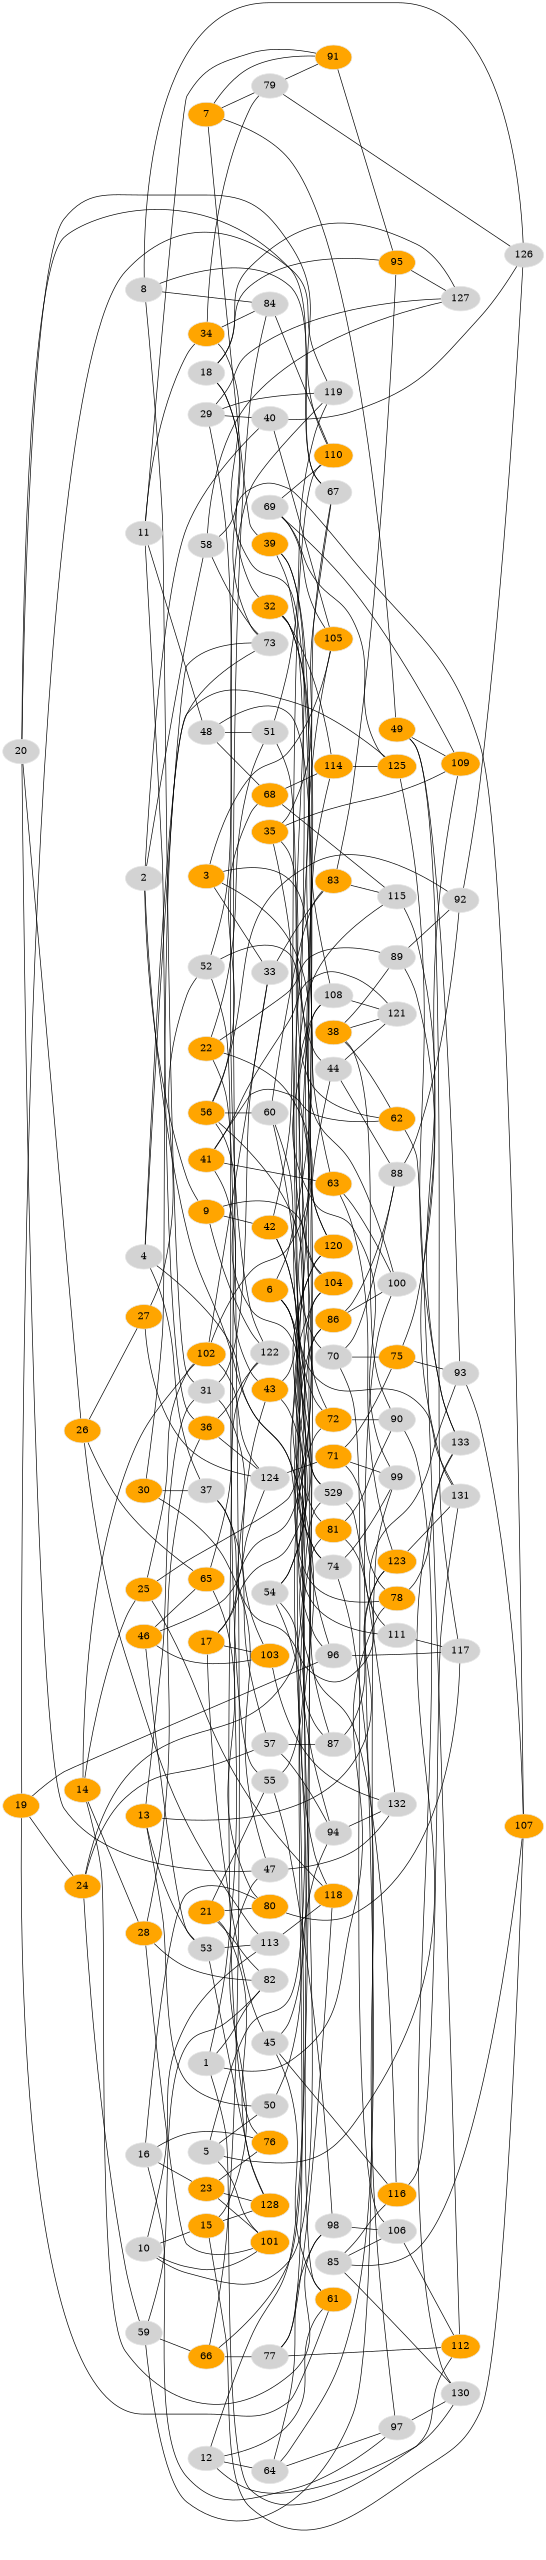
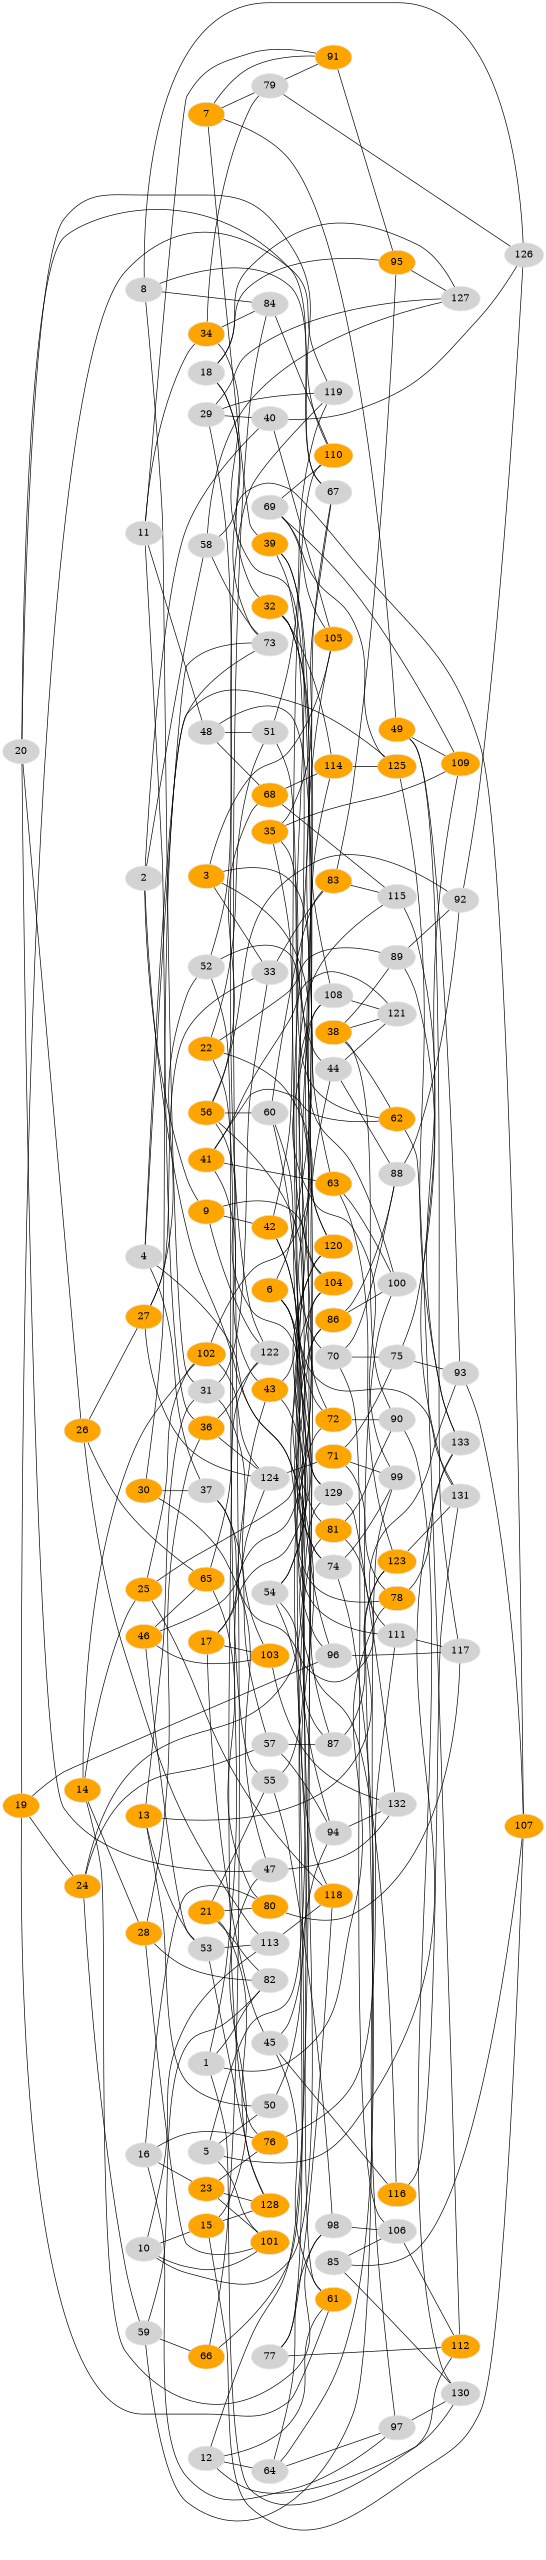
  graph {
    rankdir=LR
    node [color=gray90 fillcolor=lightgrey style=filled]
    43 [fillcolor=orange]
    1
    78 [fillcolor=orange]
    82
    130
    67
    96
    133
    9 [fillcolor=orange]
    2
    40
    58
    118 [fillcolor=orange]
    42 [fillcolor=orange]
    104 [fillcolor=orange]
    122
    105 [fillcolor=orange]
    126
    73
    107 [fillcolor=orange]
    127
    3 [fillcolor=orange]
    33
    99
    100
    83 [fillcolor=orange]
    4
    37
    116 [fillcolor=orange]
    125 [fillcolor=orange]
    57
    87
    131
    5
    50
    86 [fillcolor=orange]
    101 [fillcolor=orange]
    94
    88
    6 [fillcolor=orange]
    74
    111
    97
    117
    7 [fillcolor=orange]
    39 [fillcolor=orange]
    49 [fillcolor=orange]
    79
    91 [fillcolor=orange]
    44
    108
    72 [fillcolor=orange]
    109 [fillcolor=orange]
    93
    95 [fillcolor=orange]
    8
    31
    84
    103 [fillcolor=orange]
    110 [fillcolor=orange]
    81 [fillcolor=orange]
    10
    15 [fillcolor=orange]
    113
-   129 [label=529]
+   129
    47
    128 [fillcolor=orange]
    132
    11
    34 [fillcolor=orange]
    36 [fillcolor=orange]
    48
    63 [fillcolor=orange]
    124
    120 [fillcolor=orange]
    51
    68 [fillcolor=orange]
    61 [fillcolor=orange]
    12
    64
    112 [fillcolor=orange]
    114 [fillcolor=orange]
    98
    13 [fillcolor=orange]
    53
    123 [fillcolor=orange]
    14 [fillcolor=orange]
    25 [fillcolor=orange]
    28 [fillcolor=orange]
    102 [fillcolor=orange]
    115
    106
    23 [fillcolor=orange]
    16
    76 [fillcolor=orange]
    80 [fillcolor=orange]
    17 [fillcolor=orange]
    45
    121
    18
    32 [fillcolor=orange]
    19 [fillcolor=orange]
    24 [fillcolor=orange]
    119
    59
    20
    26 [fillcolor=orange]
    27 [fillcolor=orange]
    65 [fillcolor=orange]
    21 [fillcolor=orange]
    55
    22 [fillcolor=orange]
    70
    89
-   75 [fillcolor=orange]
+   75
    92
    66 [fillcolor=orange]
    52
    71 [fillcolor=orange]
    29
    30 [fillcolor=orange]
    90
    35 [fillcolor=orange]
    62 [fillcolor=orange]
    38 [fillcolor=orange]
    41 [fillcolor=orange]
    46 [fillcolor=orange]
    54
    56 [fillcolor=orange]
    60
    77
    69
    85
    43 -- 67
    43 -- 96
    1 -- 43
    1 -- 78
    1 -- 82
    1 -- 130
    78 -- 133
    96 -- 117
    9 -- 42
    9 -- 104
    9 -- 122
    2 -- 9
    2 -- 40
    2 -- 58
    2 -- 118
    40 -- 105
    40 -- 126
    58 -- 73
    58 -- 107
    58 -- 127
    42 -- 74
    42 -- 110
    42 -- 81
    3 -- 105
    3 -- 33
    3 -- 99
    3 -- 100
    33 -- 83
    83 -- 95
    83 -- 115
    4 -- 73
    4 -- 37
    4 -- 116
    4 -- 125
    37 -- 57
    37 -- 87
    116 -- 131
    125 -- 133
    57 -- 87
    57 -- 94
    87 -- 123
    5 -- 133
    5 -- 50
    5 -- 86
    5 -- 101
    50 -- 94
    86 -- 100
    86 -- 88
    94 -- 132
    88 -- 92
    6 -- 78
    6 -- 105
    6 -- 74
    6 -- 111
    74 -- 99
    74 -- 97
    111 -- 117
    97 -- 130
    7 -- 39
    7 -- 49
    7 -- 79
    7 -- 91
    39 -- 44
    39 -- 108
    39 -- 72
    49 -- 117
    49 -- 109
    49 -- 93
    79 -- 126
    79 -- 91
    91 -- 95
    44 -- 88
    44 -- 121
    108 -- 121
    72 -- 90
    93 -- 107
    95 -- 127
    8 -- 67
    8 -- 126
    8 -- 31
    8 -- 84
    31 -- 33
    31 -- 103
    84 -- 110
    103 -- 132
    81 -- 111
    81 -- 90
    10 -- 101
    10 -- 15
    10 -- 113
    10 -- 129
    15 -- 107
    15 -- 47
    15 -- 128
    113 -- 118
    129 -- 132
    47 -- 132
    11 -- 91
    11 -- 34
    11 -- 36
    11 -- 48
    34 -- 79
    34 -- 84
    34 -- 63
    36 -- 122
    36 -- 124
    48 -- 120
    48 -- 51
    48 -- 68
    63 -- 100
    63 -- 123
    124 -- 71
    51 -- 129
    51 -- 119
    68 -- 114
    68 -- 115
    12 -- 61
    12 -- 64
    12 -- 112
    12 -- 114
    64 -- 100
    64 -- 97
    64 -- 98
    114 -- 125
    98 -- 106
    13 -- 50
    13 -- 31
    13 -- 53
    13 -- 123
    53 -- 113
    53 -- 128
    123 -- 131
    14 -- 98
    14 -- 25
    14 -- 28
    14 -- 102
    25 -- 118
    25 -- 102
    25 -- 115
    28 -- 82
    28 -- 101
    28 -- 36
    102 -- 108
    102 -- 124
    115 -- 133
    106 -- 112
    23 -- 101
    23 -- 128
    23 -- 76
    16 -- 97
    16 -- 23
    16 -- 76
    16 -- 80
+   76 -- 111
    80 -- 117
    17 -- 44
    17 -- 103
    17 -- 120
    17 -- 45
    45 -- 116
    45 -- 72
    45 -- 61
    18 -- 73
    18 -- 127
    18 -- 95
    18 -- 32
    32 -- 104
    32 -- 120
    32 -- 114
    19 -- 96
    19 -- 61
    19 -- 24
    19 -- 119
    24 -- 57
    24 -- 108
    24 -- 59
    59 -- 82
    59 -- 99
    59 -- 66
    20 -- 67
    20 -- 110
    20 -- 47
    20 -- 26
    26 -- 113
    26 -- 27
    26 -- 65
-   102 -- 33
+   27 -- 33
    27 -- 124
    27 -- 52
    65 -- 122
    65 -- 80
    21 -- 82
    21 -- 128
    21 -- 80
    21 -- 55
    55 -- 86
    55 -- 98
    22 -- 51
    22 -- 76
    22 -- 70
    22 -- 89
    70 -- 88
    70 -- 106
    70 -- 75
    89 -- 131
    89 -- 92
    75 -- 109
    75 -- 93
    92 -- 126
    66 -- 104
    66 -- 84
-   66 -- 77
    52 -- 61
    52 -- 119
    52 -- 55
    71 -- 78
    71 -- 99
    71 -- 75
    29 -- 40
    29 -- 122
    29 -- 127
    29 -- 119
    30 -- 73
    30 -- 37
    30 -- 47
    90 -- 130
    35 -- 67
    35 -- 109
    35 -- 129
    35 -- 62
    62 -- 112
    38 -- 121
    38 -- 89
    38 -- 90
    38 -- 62
    41 -- 43
    41 -- 63
    41 -- 121
    41 -- 62
    46 -- 103
    46 -- 124
    46 -- 53
    46 -- 65
    54 -- 104
    54 -- 94
    54 -- 93
    54 -- 120
    56 -- 87
    56 -- 72
    56 -- 68
    56 -- 92
    56 -- 60
    60 -- 96
    60 -- 83
    60 -- 131
    77 -- 118
    77 -- 81
    77 -- 112
    69 -- 105
    69 -- 125
    69 -- 109
    69 -- 110
    85 -- 130
    85 -- 107
-   85 -- 116
    85 -- 106
  }
